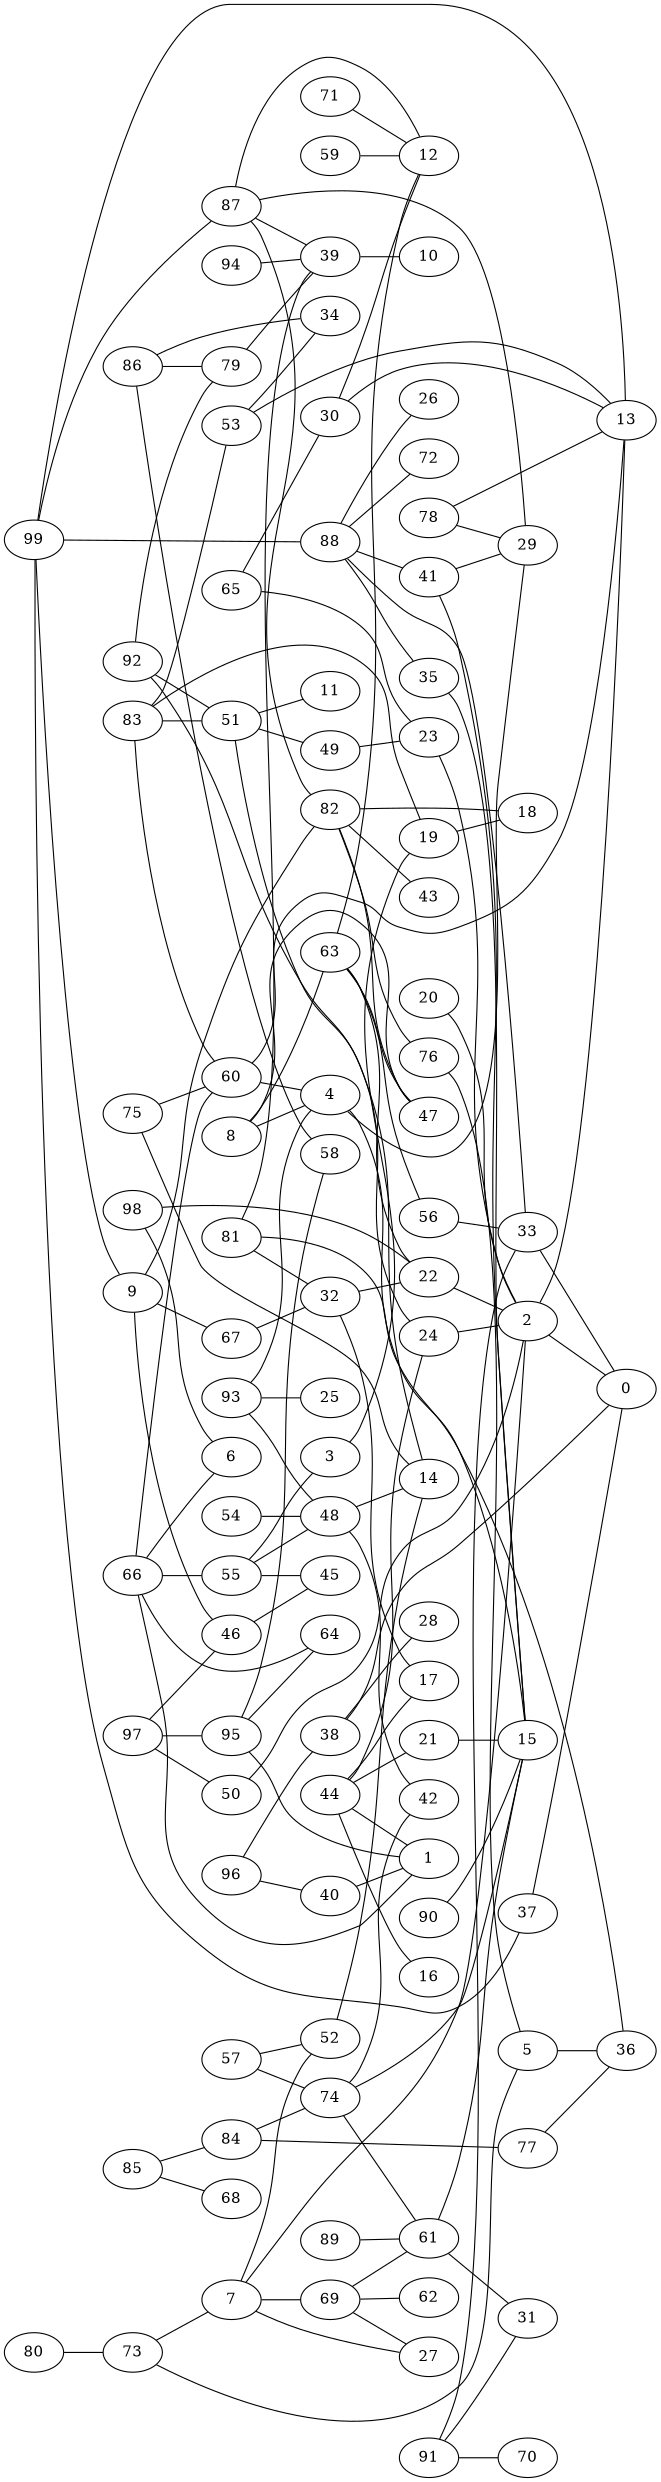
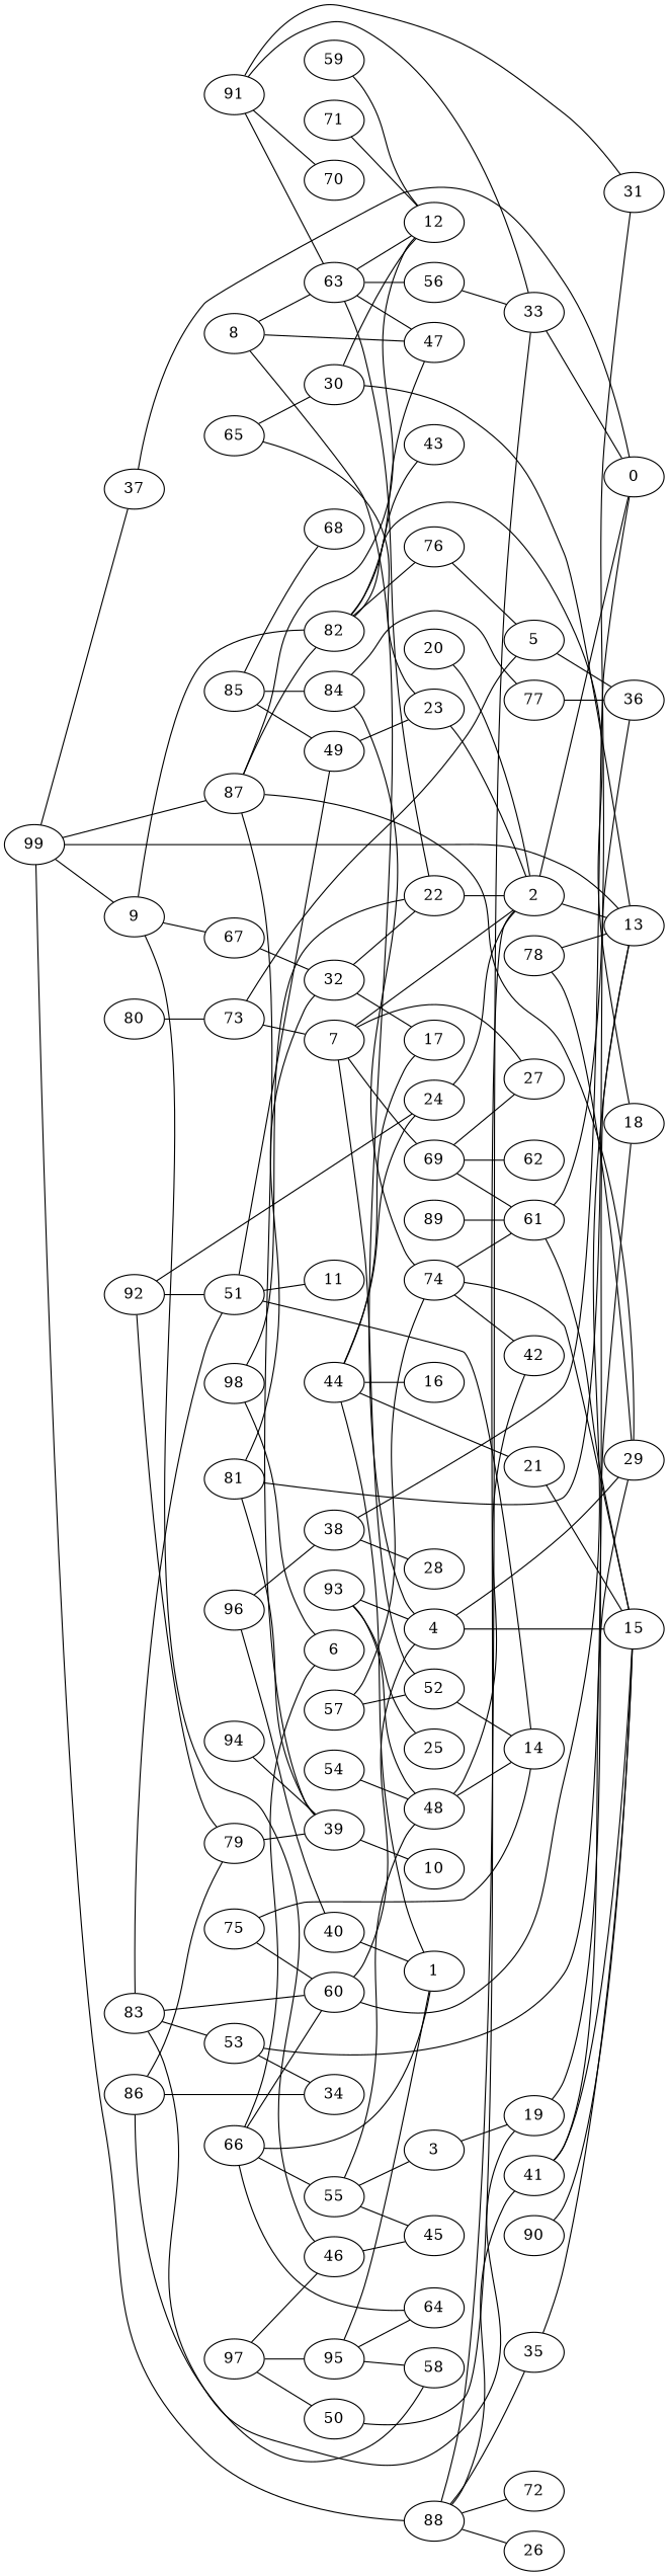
  digraph {
    rankdir=LR
    edge [color=black dir=none]
    71
    12
    89
    61
    15
    31
    56
    33
    0
    23
    2
    13
    44
    21
    24
    16
    17
    1
    94
    39
    10
    57
    20
    52
    98
    6
    22
    54
    48
    42
    14
    8
    4
    63
    47
    29
    35
    46
    45
    87
    82
    76
    18
    43
    93
    25
    78
    99
    37
    9
    88
    67
    41
    72
    26
    77
    36
    5
    90
    92
    51
    79
    59
    91
    70
    84
    74
    30
    32
    53
    34
    38
    28
    3
    19
    55
    97
    50
    95
    64
    58
    62
    65
    7
    27
    69
    85
    68
    49
    60
    83
    11
    73
    66
    40
    96
    80
    81
    75
    86
    subgraph sub_1 {
      71
      12
      89
      61
      15
      31
      56
      33
      0
      23
      2
      13
      44
      21
      24
      16
      17
      1
      94
      39
      10
      57
      20
      52
      98
      6
      22
      54
      48
      42
      14
      8
      4
      63
      47
      29
      35
      46
      45
      87
      82
      76
      18
      43
      93
      25
      78
      99
      37
      9
      88
      67
      41
      72
      26
      77
      36
      5
      90
      92
      51
      79
      59
      91
      70
      84
      74
      30
      32
      53
      34
      38
      28
      3
      19
      55
      97
      50
      95
      64
      58
      62
      65
      7
      27
      69
      85
      68
      49
      60
      83
      11
      73
      66
      40
      96
      80
      81
      75
      86
    }
    71 -> 12
    89 -> 61
    61 -> 15
    61 -> 31
    56 -> 33
    33 -> 0
    23 -> 2
    2 -> 0
    2 -> 13
    44 -> 21
    44 -> 24
    44 -> 16
    44 -> 17
    44 -> 1
    21 -> 15
    24 -> 2
    94 -> 39
    39 -> 10
    57 -> 52
    57 -> 74
    20 -> 2
    52 -> 14
    98 -> 6
    98 -> 22
    22 -> 2
    54 -> 48
    48 -> 42
    48 -> 14
    8 -> 4
    8 -> 63
    8 -> 47
    4 -> 15
    4 -> 29
    63 -> 12
    63 -> 56
    63 -> 22
    63 -> 47
    35 -> 15
    46 -> 45
    87 -> 12
    87 -> 39
    87 -> 29
    87 -> 82
    82 -> 47
    82 -> 76
    82 -> 18
    82 -> 43
    76 -> 5
    93 -> 48
    93 -> 4
    93 -> 25
    78 -> 13
    78 -> 29
    99 -> 13
    99 -> 87
    99 -> 37
    99 -> 9
    99 -> 88
    37 -> 0
    9 -> 46
    9 -> 82
    9 -> 67
    88 -> 33
    88 -> 35
    88 -> 41
    88 -> 72
    88 -> 26
    67 -> 32
    41 -> 15
    41 -> 29
    77 -> 36
    5 -> 36
    90 -> 15
    92 -> 24
    92 -> 51
    92 -> 79
    51 -> 14
    51 -> 49
    51 -> 11
    79 -> 39
    59 -> 12
    91 -> 31
    91 -> 33
+   91 -> 63
    91 -> 70
    84 -> 77
    84 -> 74
    74 -> 61
    74 -> 15
    74 -> 42
    30 -> 12
    30 -> 13
    32 -> 17
    32 -> 22
    53 -> 13
    53 -> 34
    38 -> 0
    38 -> 28
    3 -> 19
    19 -> 18
    55 -> 48
    55 -> 45
    55 -> 3
    97 -> 46
    97 -> 50
    97 -> 95
    50 -> 2
    95 -> 1
    95 -> 64
    95 -> 58
    65 -> 23
    65 -> 30
    7 -> 2
    7 -> 52
    7 -> 27
    7 -> 69
    69 -> 61
    69 -> 62
    69 -> 27
    85 -> 84
    85 -> 68
+   85 -> 49
    49 -> 23
    60 -> 13
    60 -> 4
    83 -> 51
    83 -> 53
    83 -> 19
    83 -> 60
    73 -> 5
    73 -> 7
    66 -> 1
    66 -> 6
    66 -> 55
    66 -> 64
    66 -> 60
    40 -> 1
    96 -> 38
    96 -> 40
    80 -> 73
    81 -> 39
    81 -> 36
    81 -> 32
    75 -> 14
    75 -> 60
    86 -> 79
    86 -> 34
    86 -> 58
  }
